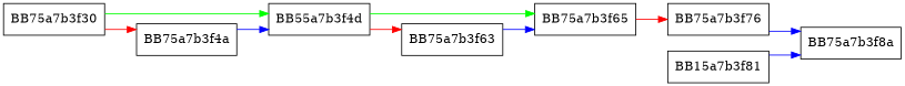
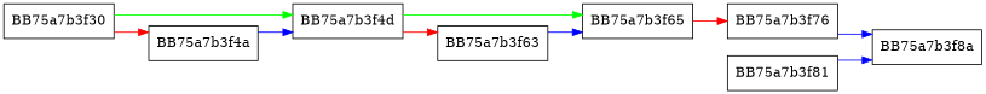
  digraph {
    rankdir=LR
    splines=ortho
    node [shape=box]
    edge [color=blue]
    BB75a7b3f30
-   BB75a7b3f4d [label=BB55a7b3f4d]
+   BB75a7b3f4d
    BB75a7b3f4a
    BB75a7b3f65
    BB75a7b3f63
    BB75a7b3f76
-   BB75a7b3f81 [label=BB15a7b3f81]
+   BB75a7b3f81
    BB75a7b3f8a
    BB75a7b3f30 -> BB75a7b3f4d [color=green]
    BB75a7b3f30 -> BB75a7b3f4a [color=red]
    BB75a7b3f4d -> BB75a7b3f65 [color=green]
    BB75a7b3f4d -> BB75a7b3f63 [color=red]
    BB75a7b3f4a -> BB75a7b3f4d
    BB75a7b3f65 -> BB75a7b3f76 [color=red]
    BB75a7b3f63 -> BB75a7b3f65
    BB75a7b3f76 -> BB75a7b3f8a
    BB75a7b3f81 -> BB75a7b3f8a
  }
